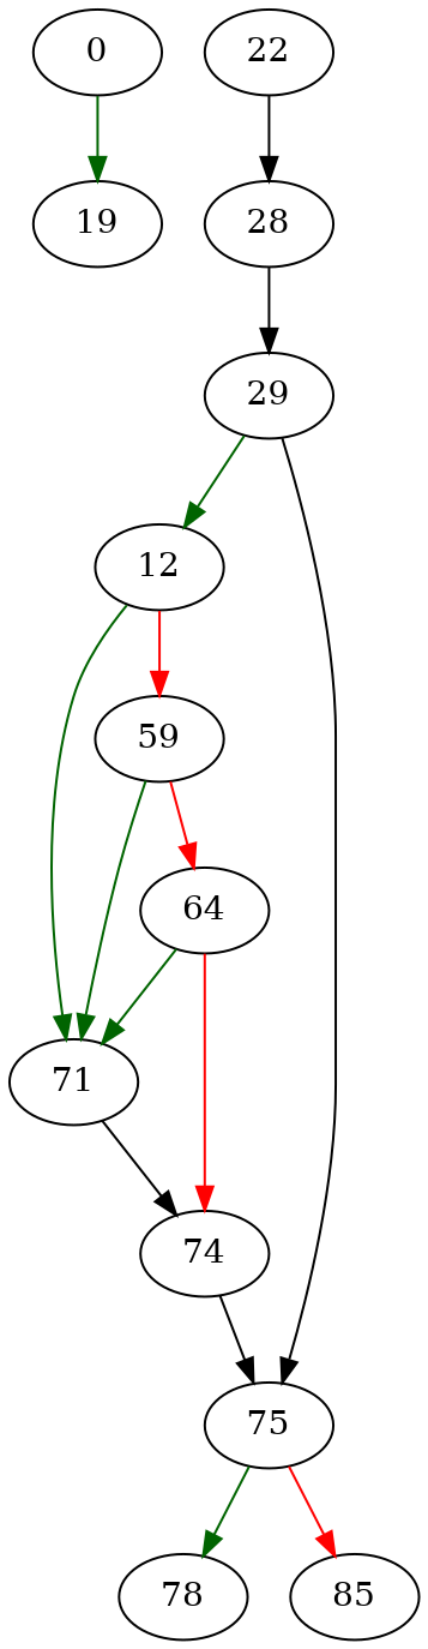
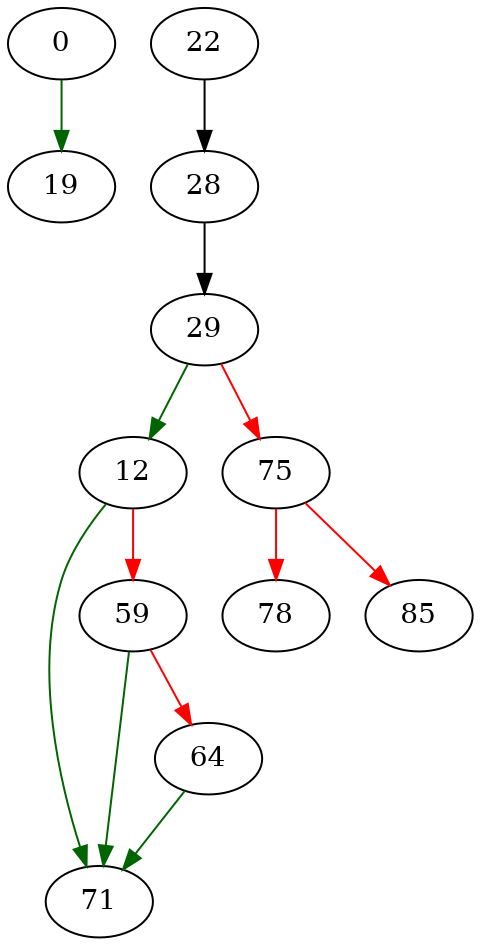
  strict digraph {
    edge [color=darkgreen cond=true]
    n1 [entry=true label=0]
    19
    n3 [label=12]
    29
    75
    28
    n7 [label=22]
    71
    59
    78
    85
-   74
    64
    n1 -> 19
    n3 -> 71
    n3 -> 59 [color=red cond=false]
    29 -> n3
-   29 -> 75 [color=black cond=false]
-   75 -> 78
+   29 -> 75 [color=red cond=false]
+   75 -> 78 [color=red]
    75 -> 85 [color=red cond=false]
    28 -> 29 [color="" cond=""]
    n7 -> 28 [color="" cond=""]
-   71 -> 74 [color="" cond=""]
    59 -> 71
    59 -> 64 [color=red cond=false]
-   74 -> 75 [color="" cond=""]
    64 -> 71
-   64 -> 74 [color=red cond=false]
  }
